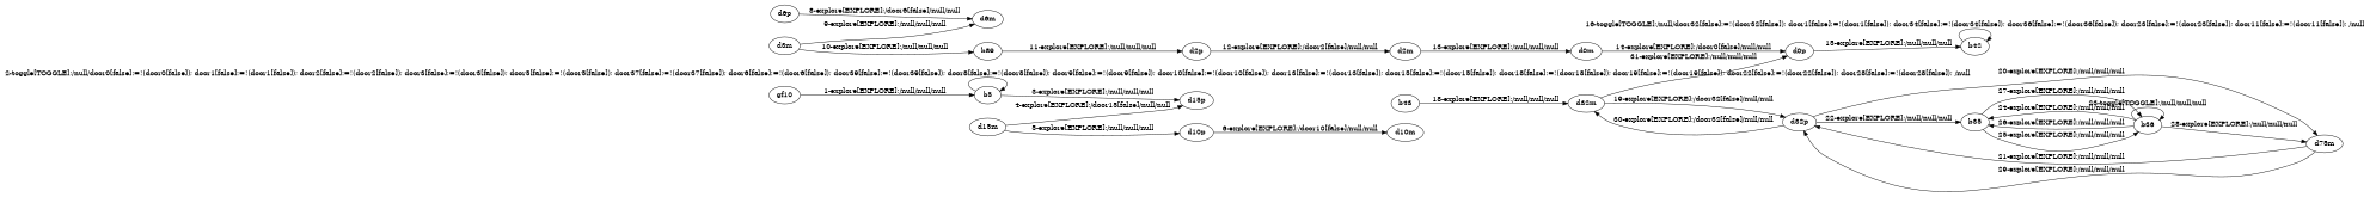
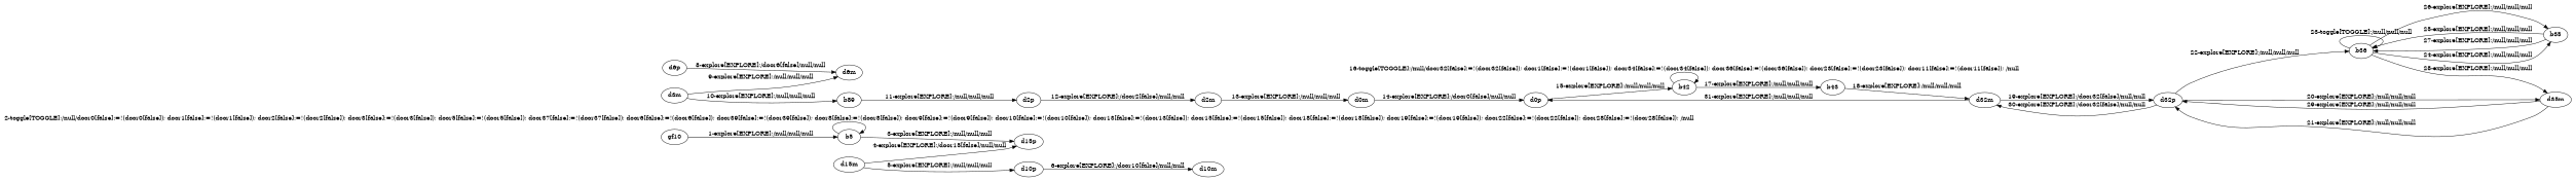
  digraph {
    rankdir=LR
    gf10
    b5
    d15p
    d15m
    d10p
    d10m
    d6p
    d6m
    d3m
    b89
    d2p
    d2m
    d0m
    d0p
    b42
    b43
    d32m
    d32p
-   d35m [label=d75m]
+   d35m
    b36
    b35
    gf10 -> b5 [label="1-explore[EXPLORE];/null/null/null"]
    b5 -> b5 [label="2-toggle[TOGGLE];/null/door0[false]:=!(door0[false]); door1[false]:=!(door1[false]); door2[false]:=!(door2[false]); door3[false]:=!(door3[false]); door5[false]:=!(door5[false]); door37[false]:=!(door37[false]); door6[false]:=!(door6[false]); door39[false]:=!(door39[false]); door8[false]:=!(door8[false]); door9[false]:=!(door9[false]); door10[false]:=!(door10[false]); door13[false]:=!(door13[false]); door15[false]:=!(door15[false]); door18[false]:=!(door18[false]); door19[false]:=!(door19[false]); door22[false]:=!(door22[false]); door28[false]:=!(door28[false]); /null"]
    b5 -> d15p [label="3-explore[EXPLORE];/null/null/null"]
    d15m -> d15p [label="4-explore[EXPLORE];/door15[false]/null/null"]
    d15m -> d10p [label="5-explore[EXPLORE];/null/null/null"]
    d10p -> d10m [label="6-explore[EXPLORE];/door10[false]/null/null"]
    d6p -> d6m [label="8-explore[EXPLORE];/door6[false]/null/null"]
    d3m -> d6m [label="9-explore[EXPLORE];/null/null/null"]
    d3m -> b89 [label="10-explore[EXPLORE];/null/null/null"]
    b89 -> d2p [label="11-explore[EXPLORE];/null/null/null"]
    d2p -> d2m [label="12-explore[EXPLORE];/door2[false]/null/null"]
    d2m -> d0m [label="13-explore[EXPLORE];/null/null/null"]
    d0m -> d0p [label="14-explore[EXPLORE];/door0[false]/null/null"]
    d0p -> b42 [label="15-explore[EXPLORE];/null/null/null"]
    b42 -> b42 [label="16-toggle[TOGGLE];/null/door32[false]:=!(door32[false]); door1[false]:=!(door1[false]); door34[false]:=!(door34[false]); door36[false]:=!(door36[false]); door23[false]:=!(door23[false]); door11[false]:=!(door11[false]); /null"]
+   b42 -> b43 [label="17-explore[EXPLORE];/null/null/null"]
    b43 -> d32m [label="18-explore[EXPLORE];/null/null/null"]
    d32m -> d0p [label="31-explore[EXPLORE];/null/null/null"]
    d32m -> d32p [label="19-explore[EXPLORE];/door32[false]/null/null"]
    d32p -> d32m [label="30-explore[EXPLORE];/door32[false]/null/null"]
    d32p -> d35m [label="20-explore[EXPLORE];/null/null/null"]
-   d32p -> b35 [label="22-explore[EXPLORE];/null/null/null"]
+   d32p -> b36 [label="22-explore[EXPLORE];/null/null/null"]
    d35m -> d32p [label="21-explore[EXPLORE];/null/null/null"]
    d35m -> d32p [label="29-explore[EXPLORE];/null/null/null"]
    b36 -> d35m [label="28-explore[EXPLORE];/null/null/null"]
    b36 -> b36 [label="23-toggle[TOGGLE];/null/null/null"]
    b36 -> b35 [label="24-explore[EXPLORE];/null/null/null"]
    b36 -> b35 [label="26-explore[EXPLORE];/null/null/null"]
    b35 -> b36 [label="25-explore[EXPLORE];/null/null/null"]
    b35 -> b36 [label="27-explore[EXPLORE];/null/null/null"]
  }
